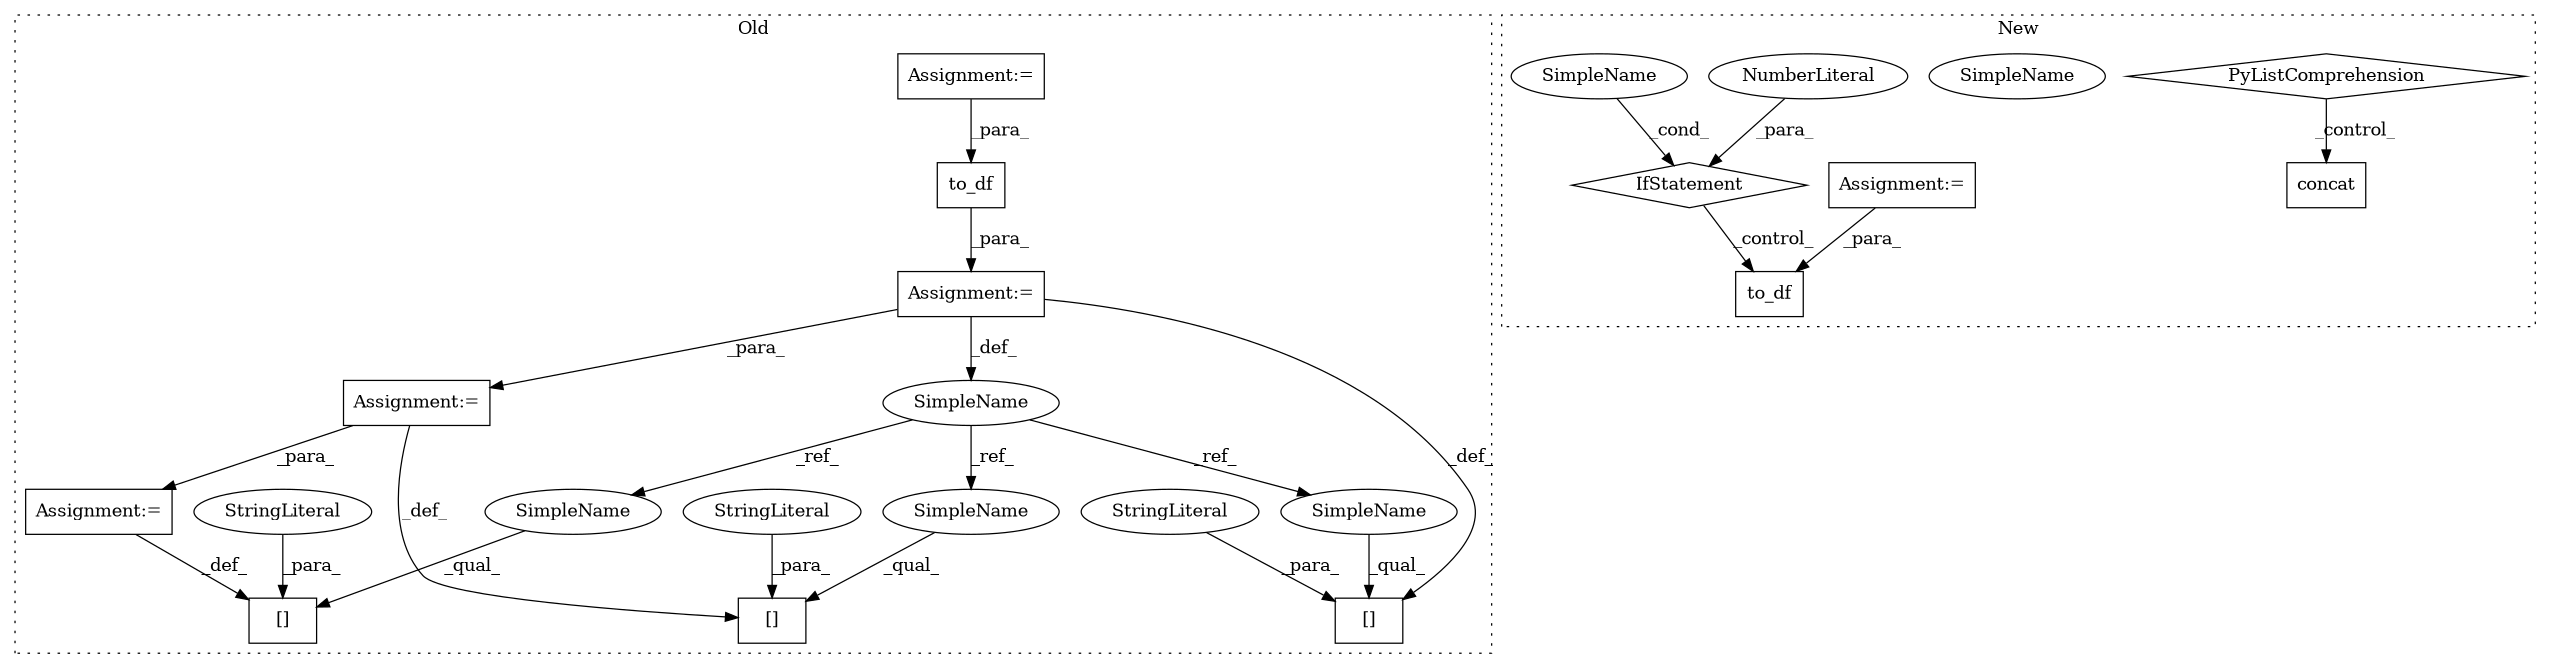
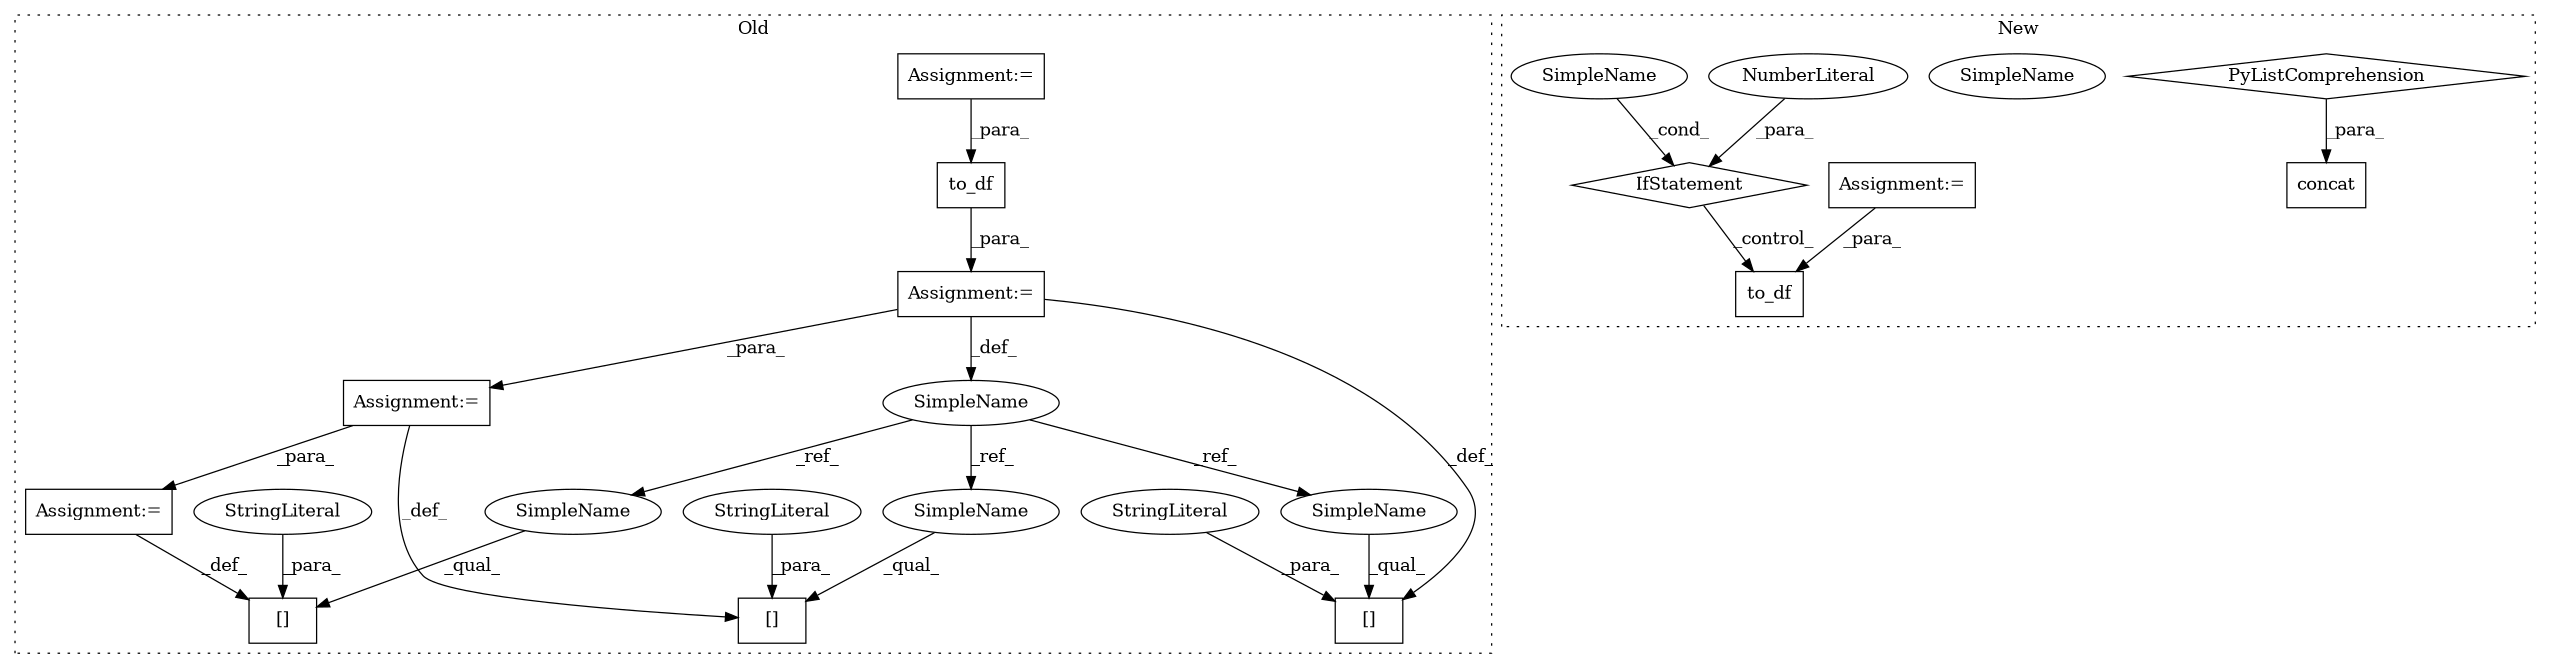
  digraph {
    node [a=42 l=1 s=6602 shape=box]
    n1 [a=32 l="6,1" label=to_df s="6662,6713"]
    n2 [a=7 label="Assignment:=" s=6614]
    n3 [a=7 label="Assignment:=" s=6757]
    n4 [a=7 label="Assignment:=" s=6885]
    n5 [a=2 l="5,1" label="[]" s="6793,6804"]
    n6 [a=45 l=6 label=StringLiteral s=6798 shape=ellipse]
    n7 [a=2 l="5,1" label="[]" s="7036,7047"]
    n8 [l=4 label=SimpleName s=6753 shape=ellipse]
    n9 [a=2 l="5,1" label="[]" s="6867,6884"]
    n10 [a=45 l=12 label=StringLiteral s=6872 shape=ellipse]
    n11 [a=45 l=6 label=StringLiteral s=7041 shape=ellipse]
    n12 [a=7 label="Assignment:=" s=7048]
    n13 [l=4 label=SimpleName s=7036 shape=ellipse]
    n14 [l=4 label=SimpleName s=6793 shape=ellipse]
    n15 [l=4 label=SimpleName s=6867 shape=ellipse]
    n16 [a=109 l=179 label=PyListComprehension s=6454 shape=diamond]
    n17 [a=7 l=23 label="Assignment:="]
    n18 [a=32 l="6,1" label=to_df s="6458,6524"]
    n19 [a=25 l=23 label=IfStatement shape=diamond]
    n20 [l=5 label=SimpleName s=6620 shape=ellipse]
    n21 [a=32 l="20,1" label=concat s="6434,6629"]
    n22 [a=34 label=NumberLiteral s=6628 shape=ellipse]
    n23 [l=5 label=SimpleName s=6620 shape=ellipse]
    subgraph cluster_1 {
      label=Old
      style=dotted
      n1
      n2
      n3
      n4
      n5
      n6
      n7
      n8
      n9
      n10
      n11
      n12
      n13
      n14
      n15
    }
    subgraph cluster_2 {
      label=New
      style=dotted
      n16
      n17
      n18
      n19
      n20
      n21
      n22
      n23
    }
    n1 -> n3 [label=_para_]
    n2 -> n1 [label=_para_]
    n3 -> n4 [label=_para_]
    n3 -> n5 [label=_def_]
    n3 -> n8 [label=_def_]
    n4 -> n9 [label=_def_]
    n4 -> n12 [label=_para_]
    n6 -> n5 [label=_para_]
    n8 -> n13 [label=_ref_]
    n8 -> n14 [label=_ref_]
    n8 -> n15 [label=_ref_]
    n10 -> n9 [label=_para_]
    n11 -> n7 [label=_para_]
    n12 -> n7 [label=_def_]
    n13 -> n7 [label=_qual_]
    n14 -> n5 [label=_qual_]
    n15 -> n9 [label=_qual_]
-   n16 -> n21 [label=_control_]
+   n16 -> n21 [label=_para_]
    n17 -> n18 [label=_para_]
    n19 -> n18 [label=_control_]
    n22 -> n19 [label=_para_]
    n23 -> n19 [label=_cond_]
  }
